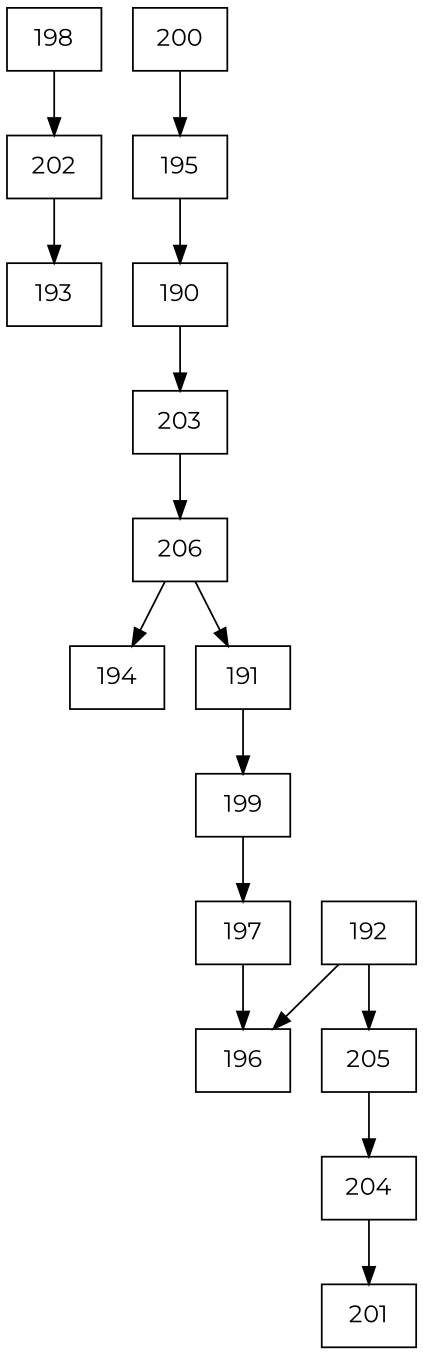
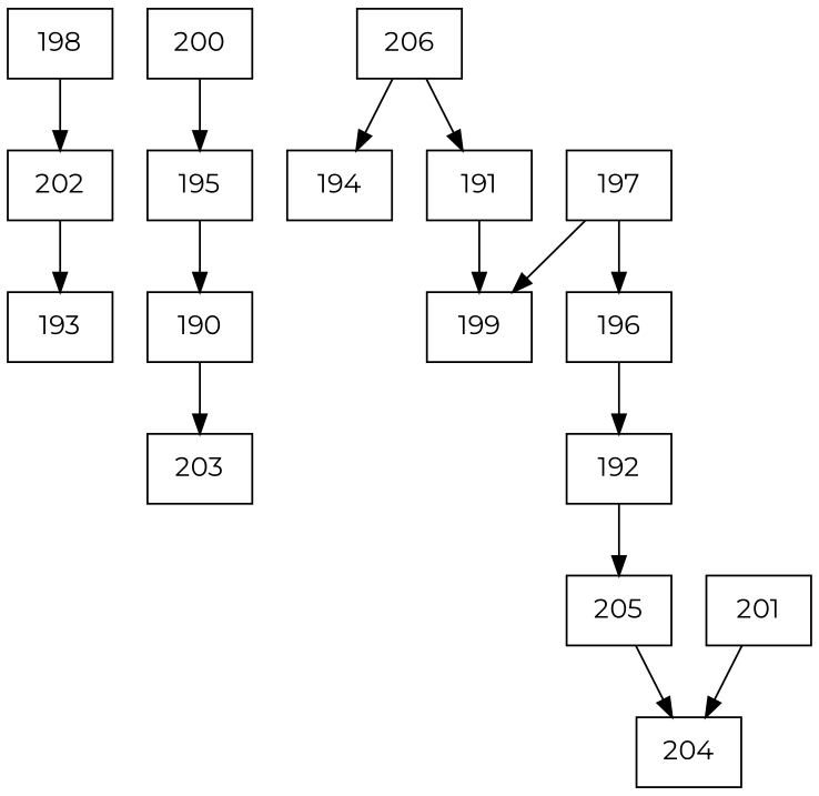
  digraph {
    fontname=Montserrat
    node [fontname=Montserrat shape=record]
    edge [fontname=Montserrat]
    n1 [label="{198}"]
    n2 [label="{202}"]
    n3 [label="{193}"]
    n4 [label="{200}"]
    n5 [label="{195}"]
    n6 [label="{190}"]
    n7 [label="{203}"]
    n8 [label="{206}"]
    n9 [label="{194}"]
    n10 [label="{191}"]
    n11 [label="{199}"]
    n12 [label="{197}"]
    n13 [label="{196}"]
    n14 [label="{192}"]
    n15 [label="{205}"]
    n16 [label="{204}"]
    n17 [label="{201}"]
    n1 -> n2
    n2 -> n3
    n4 -> n5
    n5 -> n6
    n6 -> n7
-   n7 -> n8
    n8 -> n9
    n8 -> n10
    n10 -> n11
-   n11 -> n12
+   n12 -> n11
    n12 -> n13
-   n14 -> n13
+   n13 -> n14
    n14 -> n15
    n15 -> n16
-   n16 -> n17
+   n17 -> n16
  }
